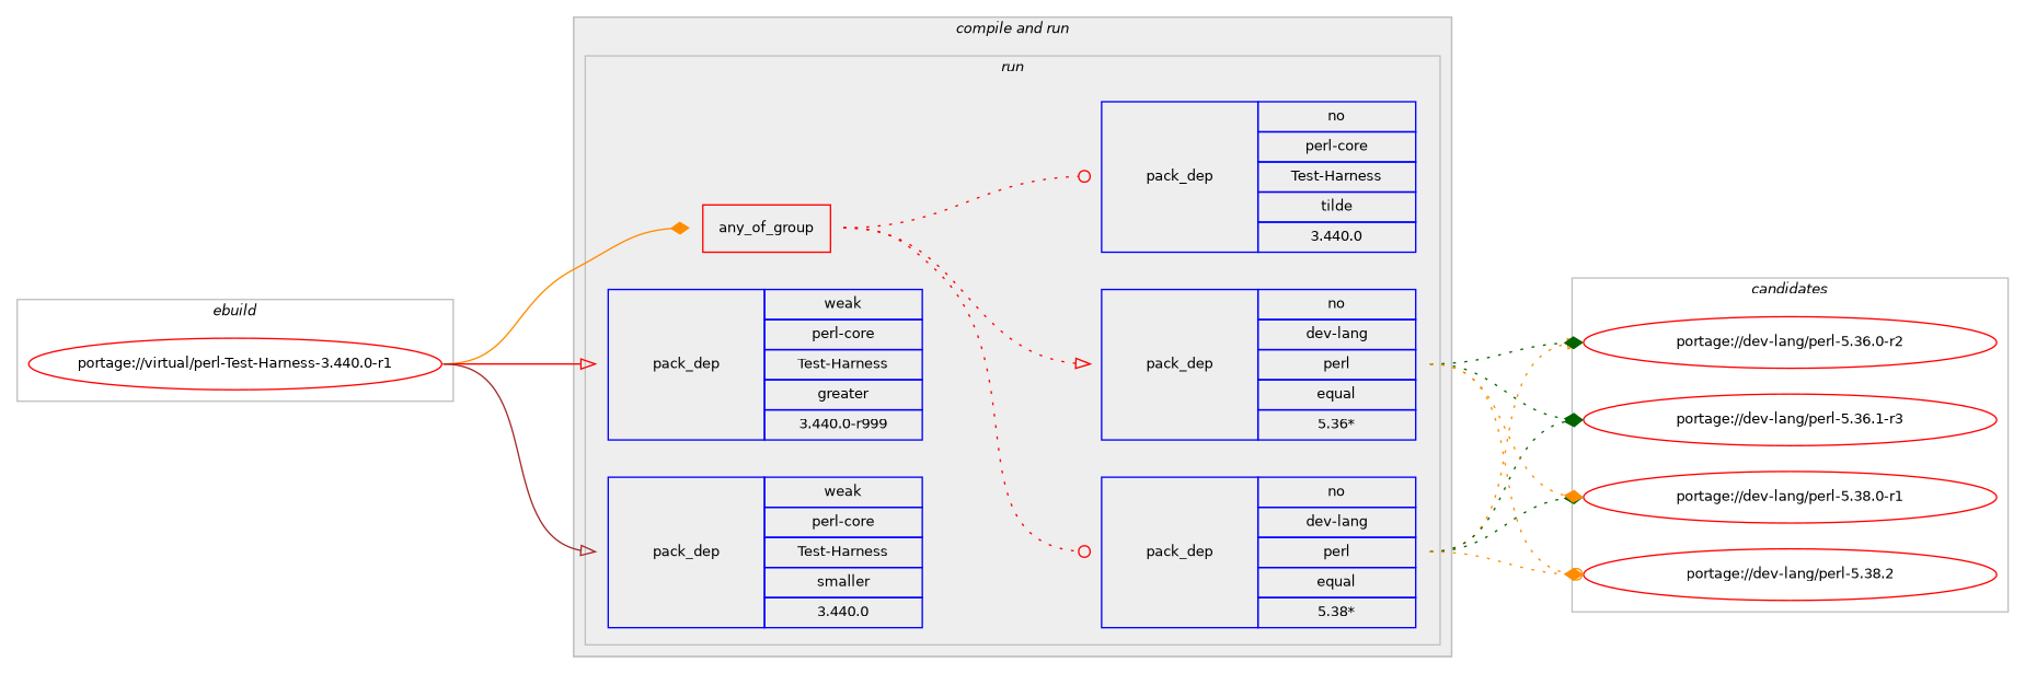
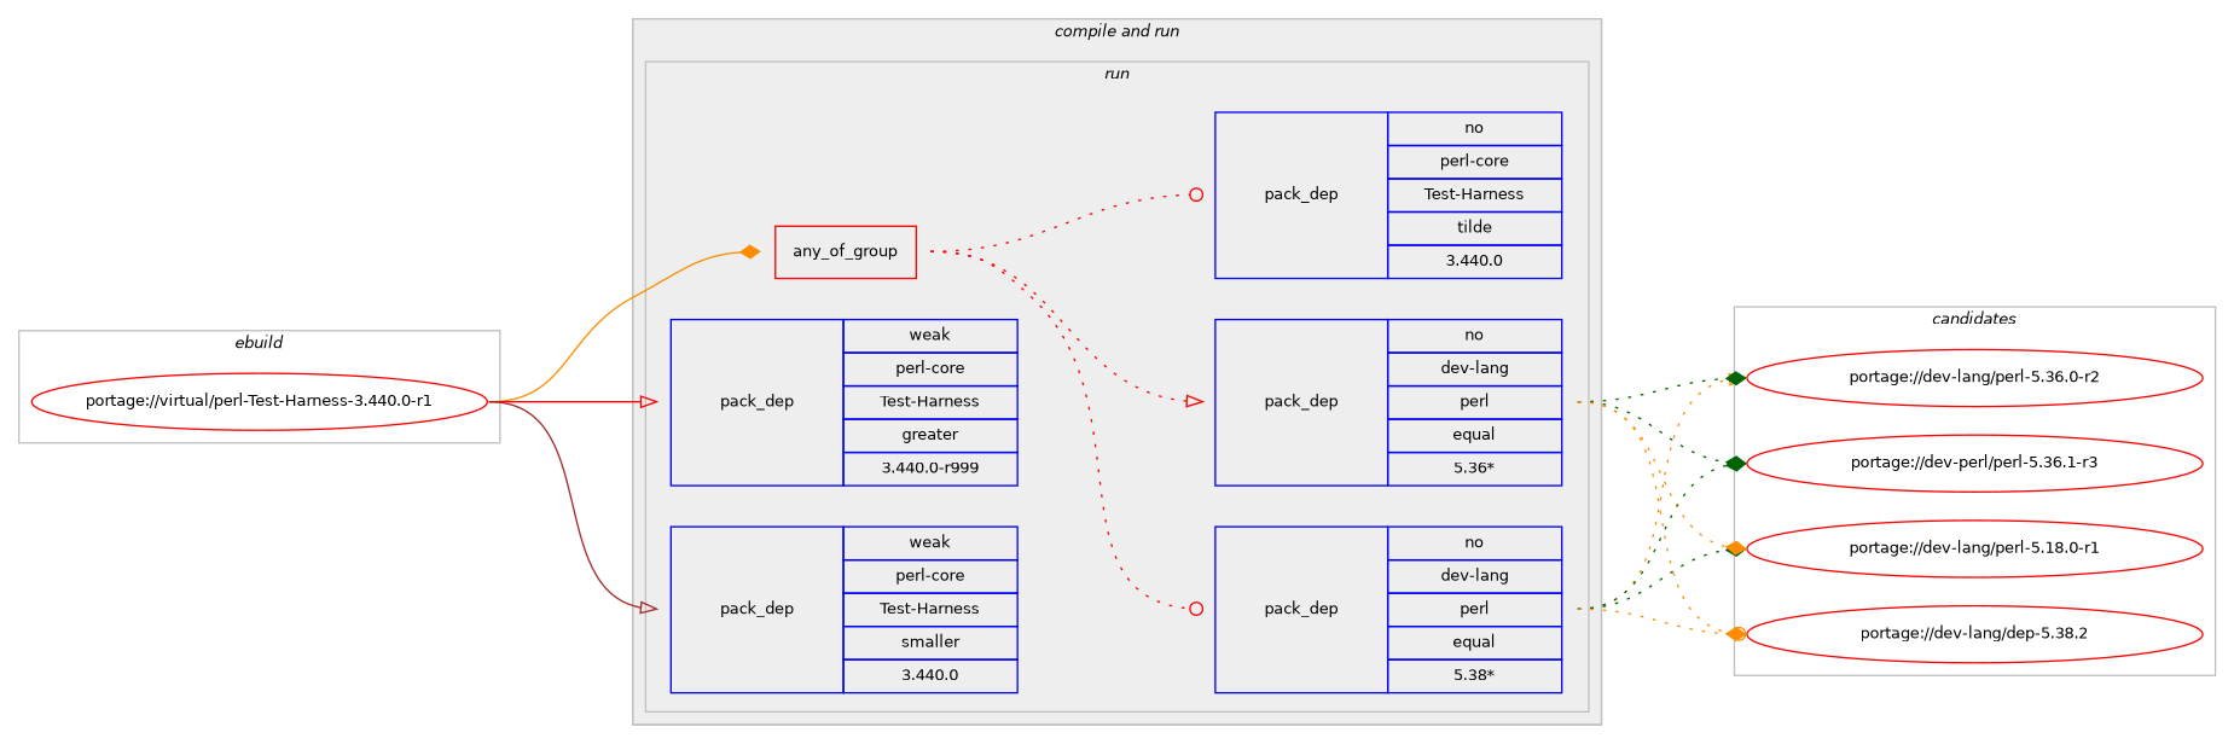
  digraph {
    compound=true
    concentrate=true
    fontname=Helvetica
    fontsize=10
    newrank=true
    rankdir=LR
    ranksep=1.5
    node [color=red fontname=Helvetica fontsize=10 shape=none]
    edge [arrowhead=diamond color=darkorange headport=w style=dotted tailport=e weight=100]
    n1 [label="portage://virtual/perl-Test-Harness-3.440.0-r1" width=4 shape=""]
    n2 [color=blue label=<<TABLE BORDER="0" CELLBORDER="1" CELLSPACING="0" CELLPADDING="4" WIDTH="220"><TR><TD ROWSPAN="6" CELLPADDING="30">pack_dep</TD></TR><TR><TD WIDTH="110">no</TD></TR><TR><TD>dev-lang</TD></TR><TR><TD>perl</TD></TR><TR><TD>equal</TD></TR><TR><TD>5.38*</TD></TR></TABLE>>]
    n3 [color=blue label=<<TABLE BORDER="0" CELLBORDER="1" CELLSPACING="0" CELLPADDING="4" WIDTH="220"><TR><TD ROWSPAN="6" CELLPADDING="30">pack_dep</TD></TR><TR><TD WIDTH="110">no</TD></TR><TR><TD>dev-lang</TD></TR><TR><TD>perl</TD></TR><TR><TD>equal</TD></TR><TR><TD>5.36*</TD></TR></TABLE>>]
    n4 [color=blue label=<<TABLE BORDER="0" CELLBORDER="1" CELLSPACING="0" CELLPADDING="4" WIDTH="220"><TR><TD ROWSPAN="6" CELLPADDING="30">pack_dep</TD></TR><TR><TD WIDTH="110">no</TD></TR><TR><TD>perl-core</TD></TR><TR><TD>Test-Harness</TD></TR><TR><TD>tilde</TD></TR><TR><TD>3.440.0</TD></TR></TABLE>>]
    n5 [label=<<TABLE BORDER="0" CELLBORDER="1" CELLSPACING="0" CELLPADDING="4"><TR><TD CELLPADDING="10">any_of_group</TD></TR></TABLE>>]
    n6 [color=blue label=<<TABLE BORDER="0" CELLBORDER="1" CELLSPACING="0" CELLPADDING="4" WIDTH="220"><TR><TD ROWSPAN="6" CELLPADDING="30">pack_dep</TD></TR><TR><TD WIDTH="110">weak</TD></TR><TR><TD>perl-core</TD></TR><TR><TD>Test-Harness</TD></TR><TR><TD>greater</TD></TR><TR><TD>3.440.0-r999</TD></TR></TABLE>>]
    n7 [color=blue label=<<TABLE BORDER="0" CELLBORDER="1" CELLSPACING="0" CELLPADDING="4" WIDTH="220"><TR><TD ROWSPAN="6" CELLPADDING="30">pack_dep</TD></TR><TR><TD WIDTH="110">weak</TD></TR><TR><TD>perl-core</TD></TR><TR><TD>Test-Harness</TD></TR><TR><TD>smaller</TD></TR><TR><TD>3.440.0</TD></TR></TABLE>>]
    n8 [label="portage://dev-lang/perl-5.36.0-r2" width=4 shape=""]
-   n9 [label="portage://dev-lang/perl-5.36.1-r3" width=4 shape=""]
-   n10 [label="portage://dev-lang/perl-5.38.0-r1" width=4 shape=""]
-   n11 [label="portage://dev-lang/perl-5.38.2" width=4 shape=""]
+   n9 [label="portage://dev-perl/perl-5.36.1-r3" width=4 shape=""]
+   n10 [label="portage://dev-lang/perl-5.18.0-r1" width=4 shape=""]
+   n11 [label="portage://dev-lang/dep-5.38.2" width=4 shape=""]
    subgraph cluster_1 {
      color=gray
      label=<<i>ebuild</i>>
      rank=same
      n1
    }
    subgraph cluster_2 {
      color=gray
      label=<<i>dependencies</i>>
      subgraph cluster_3 {
        color=gray
        fillcolor="#eeeeee"
        label=<<i>compile</i>>
        style=filled
      }
      subgraph cluster_4 {
        color=gray
        fillcolor="#eeeeee"
        label=<<i>compile and run</i>>
        style=filled
      }
      subgraph cluster_5 {
        color=gray
        fillcolor="#eeeeee"
        label=<<i>run</i>>
        style=filled
        subgraph sub_6 {
          color=gray
          fillcolor="#eeeeee"
          label=<<i>run</i>>
          style=filled
          n5
          subgraph sub_7 {
            color=gray
            fillcolor="#eeeeee"
            label=<<i>run</i>>
            style=filled
            n2
          }
          subgraph sub_8 {
            color=gray
            fillcolor="#eeeeee"
            label=<<i>run</i>>
            style=filled
            n3
          }
          subgraph sub_9 {
            color=gray
            fillcolor="#eeeeee"
            label=<<i>run</i>>
            style=filled
            n4
          }
        }
        subgraph sub_10 {
          color=gray
          fillcolor="#eeeeee"
          label=<<i>run</i>>
          style=filled
          n6
        }
        subgraph sub_11 {
          color=gray
          fillcolor="#eeeeee"
          label=<<i>run</i>>
          style=filled
          n7
        }
      }
    }
    subgraph cluster_12 {
      color=gray
      label=<<i>candidates</i>>
      rank=same
      subgraph sub_13 {
        color=black
        label=<<i>candidates</i>>
        nodesep=1
        rank=same
        n8
        n9
        n10
        n11
      }
      subgraph sub_14 {
        color=black
        label=<<i>candidates</i>>
        nodesep=1
        rank=same
        n8
        n9
        n10
        n11
      }
      subgraph sub_15 {
        color=black
        label=<<i>candidates</i>>
        nodesep=1
        rank=same
      }
      subgraph sub_16 {
        color=black
        label=<<i>candidates</i>>
        nodesep=1
        rank=same
      }
      subgraph sub_17 {
        color=black
        label=<<i>candidates</i>>
        nodesep=1
        rank=same
      }
    }
    n1 -> n5 [style=solid weight=20]
    n1 -> n6 [arrowhead=onormal color=red style=solid weight=20]
    n1 -> n7 [arrowhead=onormal color=brown style=solid weight=20]
    n2 -> n8 [arrowhead=onormal]
    n2 -> n9 [color=darkgreen]
    n2 -> n10 [color=darkgreen]
    n2 -> n11
    n3 -> n8 [color=darkgreen]
    n3 -> n9 [color=darkgreen]
    n3 -> n10
    n3 -> n11 [arrowhead=odot]
    n5 -> n2 [arrowhead=odot color=red weight=20]
    n5 -> n3 [arrowhead=onormal color=red weight=20]
    n5 -> n4 [arrowhead=odot color=red weight=20]
  }
